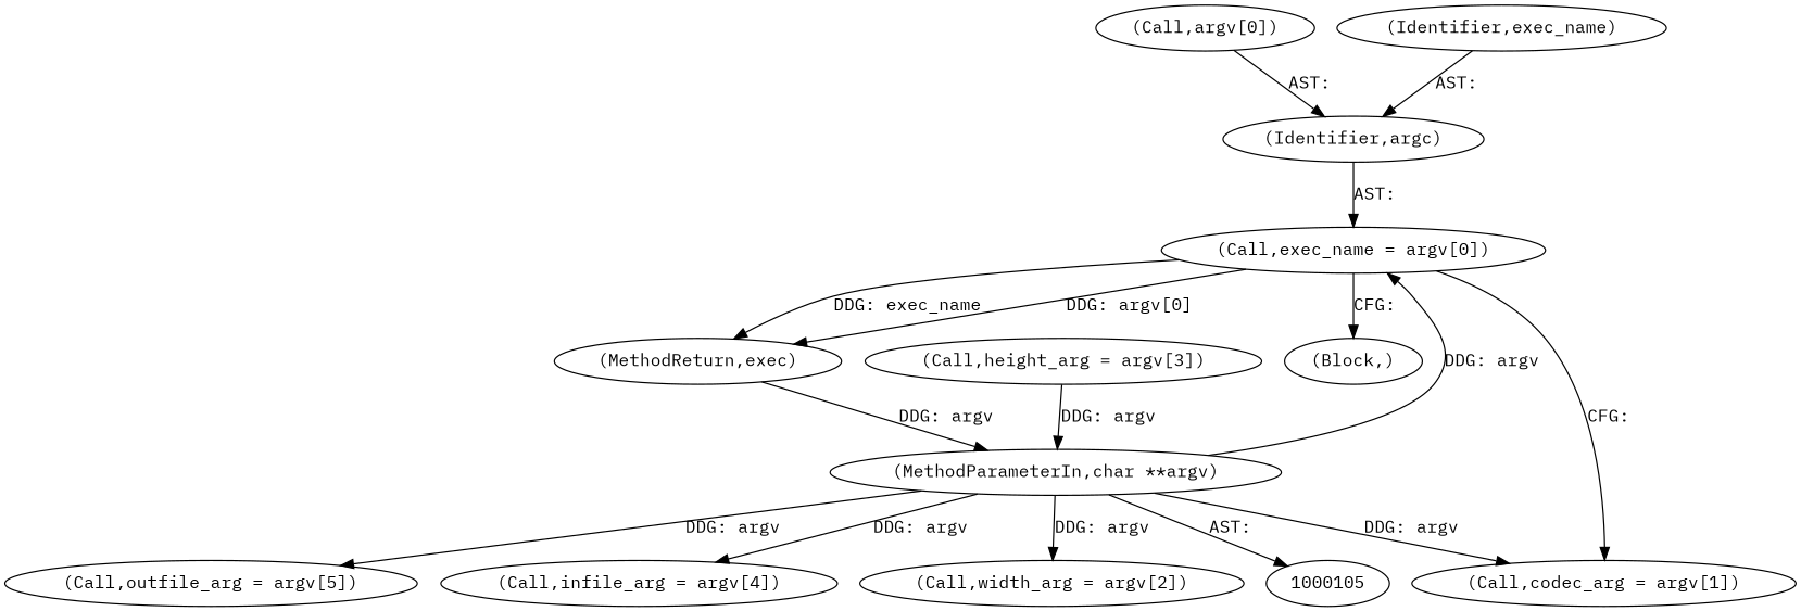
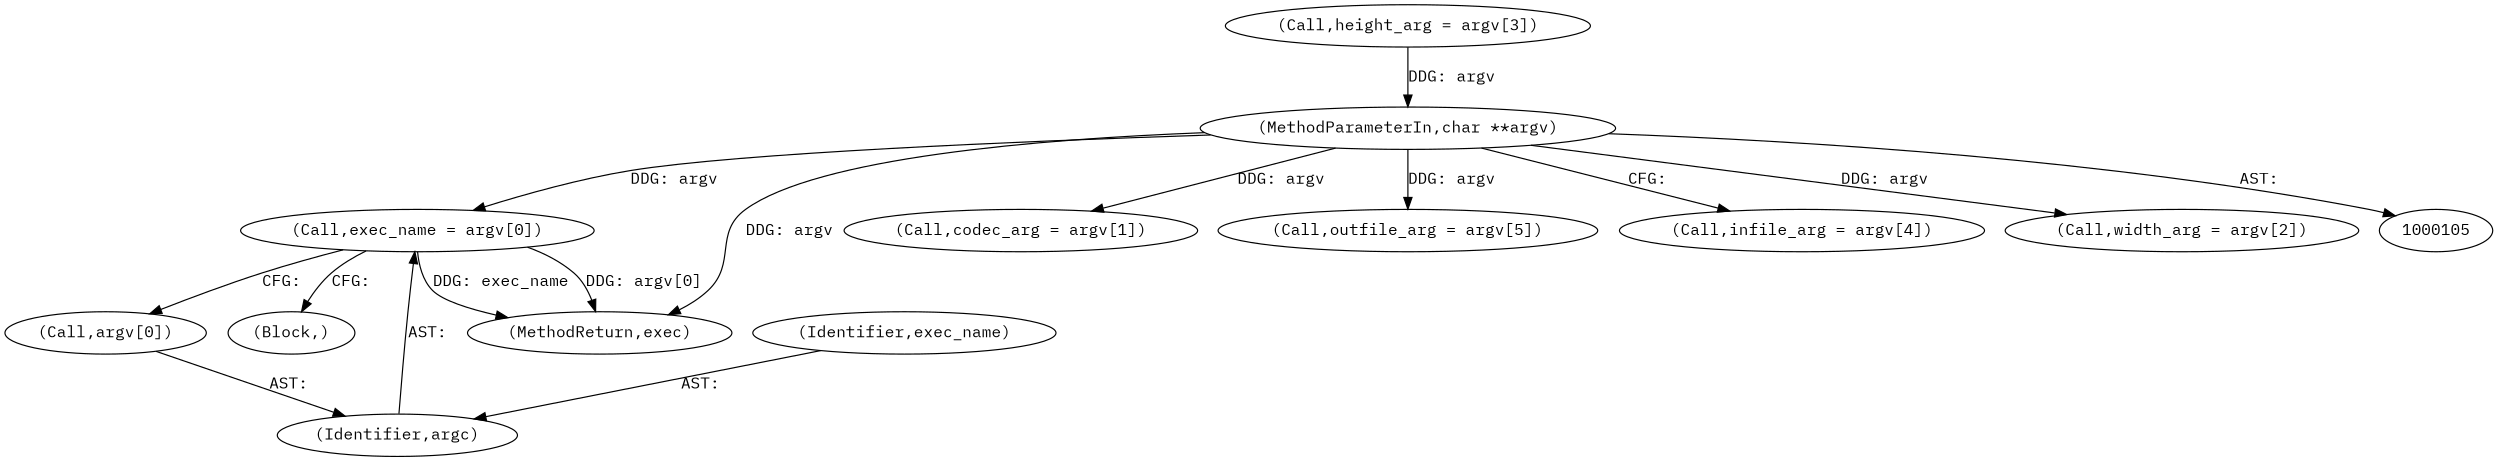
  digraph {
    fontname="IBM Plex Mono"
    node [fontname="IBM Plex Mono"]
    edge [fontname="IBM Plex Mono"]
    n1 [label="(Call,exec_name = argv[0])"]
    n2 [label="(MethodReturn,exec)"]
    n3 [label="(Call,argv[0])"]
    n4 [label="(Block,)"]
    n5 [label="(Identifier,argc)"]
    n6 [label="(MethodParameterIn,char **argv)"]
    n7 [label="(Call,codec_arg = argv[1])"]
    n8 [label="(Call,outfile_arg = argv[5])"]
    n9 [label="(Call,infile_arg = argv[4])"]
    n10 [label="(Call,width_arg = argv[2])"]
    1000105
    n12 [label="(Call,height_arg = argv[3])"]
    n13 [label="(Identifier,exec_name)"]
    n1 -> n2 [label="DDG: argv[0]"]
    n1 -> n2 [label="DDG: exec_name"]
-   n1 -> n7 [label="CFG: "]
+   n1 -> n3 [label="CFG: "]
    n1 -> n4 [label="CFG: "]
    n3 -> n5 [label="AST: "]
    n5 -> n1 [label="AST: "]
    n6 -> n1 [label="DDG: argv"]
-   n2 -> n6 [label="DDG: argv"]
+   n6 -> n2 [label="DDG: argv"]
    n6 -> n7 [label="DDG: argv"]
    n6 -> n8 [label="DDG: argv"]
-   n6 -> n9 [label="DDG: argv"]
+   n6 -> n9 [label="CFG: "]
    n6 -> n10 [label="DDG: argv"]
    n6 -> 1000105 [label="AST: "]
    n12 -> n6 [label="DDG: argv"]
    n13 -> n5 [label="AST: "]
  }
